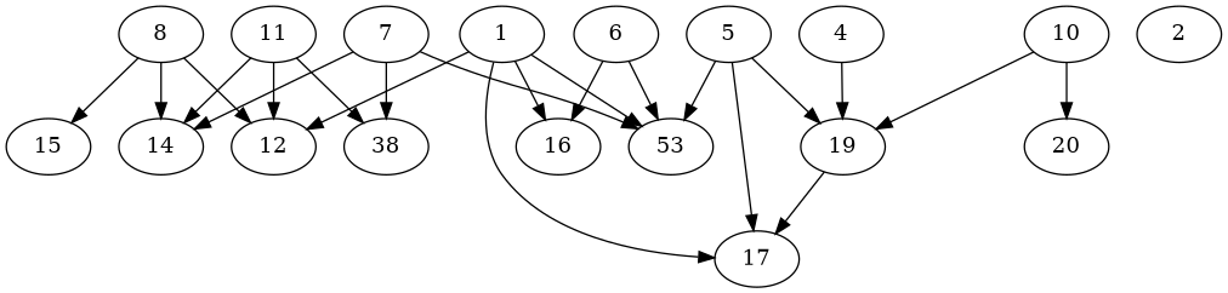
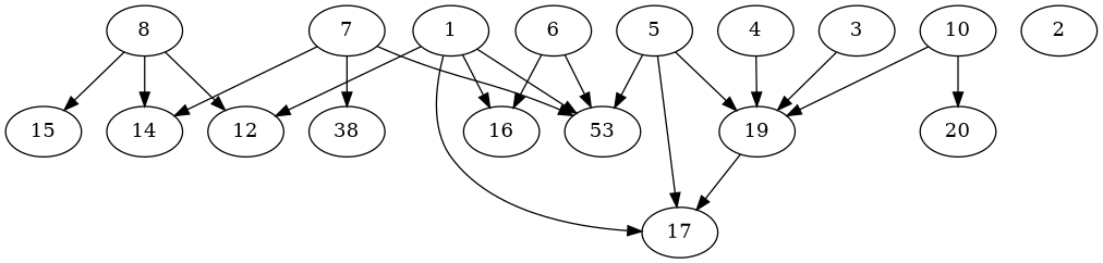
  digraph {
    node [alpha=0.04]
    1 [expect_size=41478144]
    12 [alpha=0.16 expect_size=39672832]
    n3 [alpha=0.19 expect_size=34381824 label=53]
    16 [alpha=0.11 expect_size=17777664]
    17 [alpha=0.06 expect_size=6439936]
    2 [alpha=0.18 expect_size=39847936]
+   3 [alpha=0.14 expect_size=42911744]
    19 [alpha=0.12 expect_size=42551296]
    4 [alpha=0.17 expect_size=47703040]
    5 [alpha=0.02 expect_size=43420672]
    6 [alpha=0.15 expect_size=49308672]
    7 [alpha=0.01 expect_size=48246784]
    14 [expect_size=20047872]
    n14 [alpha=0.01 expect_size=7974912 label=38]
    8 [alpha=0.15 expect_size=18784256]
    15 [alpha=0.02 expect_size=11955200]
    10 [alpha=0.06 expect_size=44704768]
    20 [expect_size=24444928]
-   11 [alpha=0.06 expect_size=31249408]
    1 -> 12
    1 -> n3
    1 -> 16
    1 -> 17
+   3 -> 19
    19 -> 17
    4 -> 19
    5 -> n3
    5 -> 17
    5 -> 19
    6 -> n3
    6 -> 16
    7 -> n3
    7 -> 14
    7 -> n14
    8 -> 12
    8 -> 14
    8 -> 15
    10 -> 19
    10 -> 20
-   11 -> 12
-   11 -> 14
-   11 -> n14
  }
